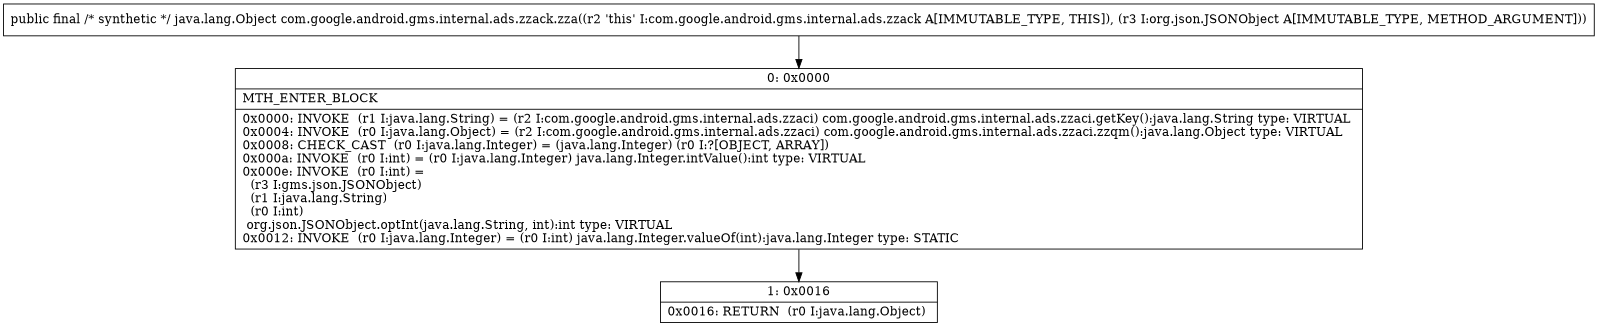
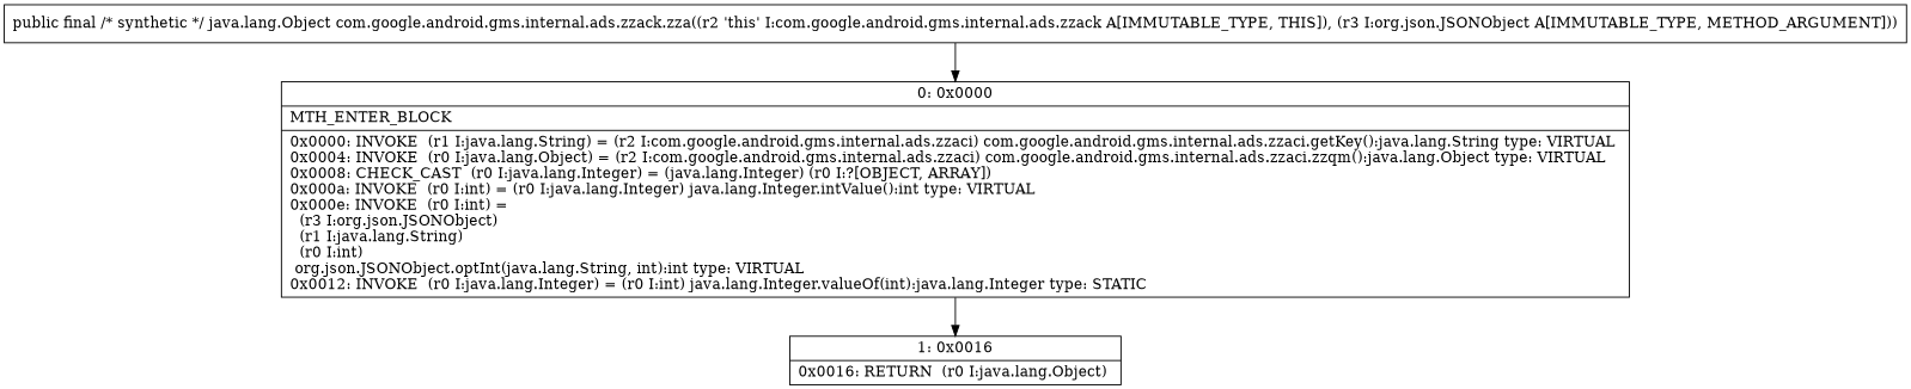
  digraph {
    node [shape=record]
-   n1 [label="{0\:\ 0x0000|MTH_ENTER_BLOCK\l|0x0000: INVOKE  (r1 I:java.lang.String) = (r2 I:com.google.android.gms.internal.ads.zzaci) com.google.android.gms.internal.ads.zzaci.getKey():java.lang.String type: VIRTUAL \l0x0004: INVOKE  (r0 I:java.lang.Object) = (r2 I:com.google.android.gms.internal.ads.zzaci) com.google.android.gms.internal.ads.zzaci.zzqm():java.lang.Object type: VIRTUAL \l0x0008: CHECK_CAST  (r0 I:java.lang.Integer) = (java.lang.Integer) (r0 I:?[OBJECT, ARRAY]) \l0x000a: INVOKE  (r0 I:int) = (r0 I:java.lang.Integer) java.lang.Integer.intValue():int type: VIRTUAL \l0x000e: INVOKE  (r0 I:int) = \l  (r3 I:gms.json.JSONObject)\l  (r1 I:java.lang.String)\l  (r0 I:int)\l org.json.JSONObject.optInt(java.lang.String, int):int type: VIRTUAL \l0x0012: INVOKE  (r0 I:java.lang.Integer) = (r0 I:int) java.lang.Integer.valueOf(int):java.lang.Integer type: STATIC \l}"]
+   n1 [label="{0\:\ 0x0000|MTH_ENTER_BLOCK\l|0x0000: INVOKE  (r1 I:java.lang.String) = (r2 I:com.google.android.gms.internal.ads.zzaci) com.google.android.gms.internal.ads.zzaci.getKey():java.lang.String type: VIRTUAL \l0x0004: INVOKE  (r0 I:java.lang.Object) = (r2 I:com.google.android.gms.internal.ads.zzaci) com.google.android.gms.internal.ads.zzaci.zzqm():java.lang.Object type: VIRTUAL \l0x0008: CHECK_CAST  (r0 I:java.lang.Integer) = (java.lang.Integer) (r0 I:?[OBJECT, ARRAY]) \l0x000a: INVOKE  (r0 I:int) = (r0 I:java.lang.Integer) java.lang.Integer.intValue():int type: VIRTUAL \l0x000e: INVOKE  (r0 I:int) = \l  (r3 I:org.json.JSONObject)\l  (r1 I:java.lang.String)\l  (r0 I:int)\l org.json.JSONObject.optInt(java.lang.String, int):int type: VIRTUAL \l0x0012: INVOKE  (r0 I:java.lang.Integer) = (r0 I:int) java.lang.Integer.valueOf(int):java.lang.Integer type: STATIC \l}"]
    n2 [label="{1\:\ 0x0016|0x0016: RETURN  (r0 I:java.lang.Object) \l}"]
    n3 [label="{public final \/* synthetic *\/ java.lang.Object com.google.android.gms.internal.ads.zzack.zza((r2 'this' I:com.google.android.gms.internal.ads.zzack A[IMMUTABLE_TYPE, THIS]), (r3 I:org.json.JSONObject A[IMMUTABLE_TYPE, METHOD_ARGUMENT])) }"]
    n1 -> n2
    n3 -> n1
  }
